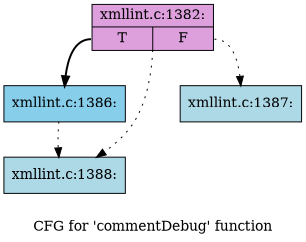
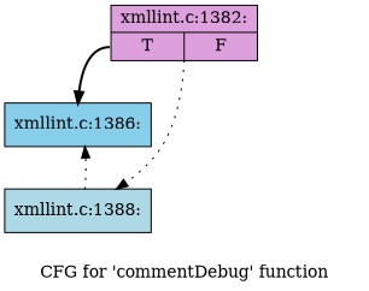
  digraph {
    label="CFG for 'commentDebug' function"
    node [fillcolor=lightblue shape=record style=filled]
    edge [style=dotted]
    n1 [fillcolor=plum label="{xmllint.c:1382:|{<s0>T|<s1>F}}"]
    n2 [fillcolor=skyblue label="{xmllint.c:1386:}"]
-   n3 [label="{xmllint.c:1387:}"]
    n4 [label="{xmllint.c:1388:}"]
    n1 -> n2 [style=bold tailport=s0]
-   n1 -> n3 [tailport=s1]
    n1 -> n4
-   n2 -> n4
+   n4 -> n2
  }
